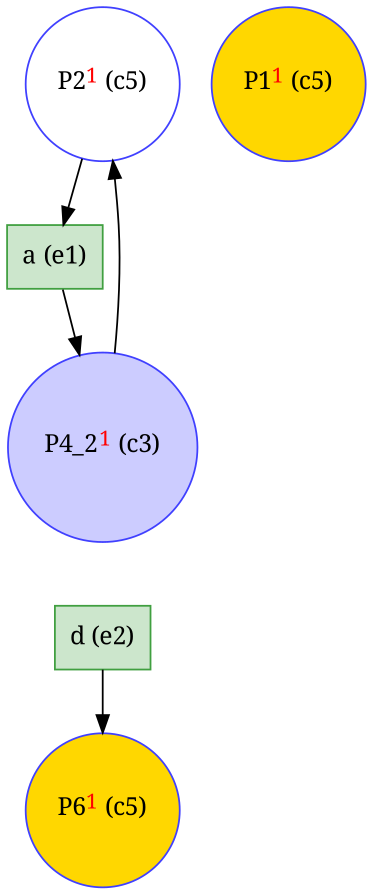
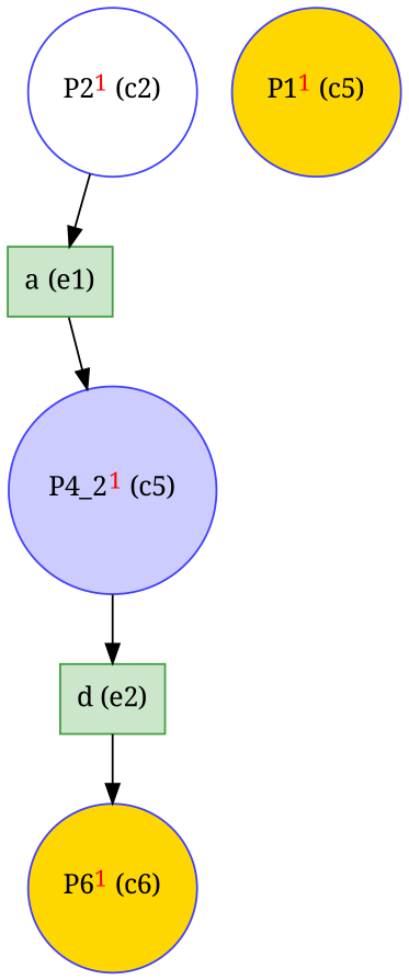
  digraph {
    fontname="Noto Serif"
    node [color="#4040ff" fillcolor="#cce6cc" fontname="Noto Serif" shape=circle style=filled]
    edge [fontname="Noto Serif"]
-   n1 [fillcolor=transparent label=<P2<FONT COLOR="red"><SUP>1</SUP></FONT>&nbsp;(c5)>]
+   n1 [fillcolor=transparent label=<P2<FONT COLOR="red"><SUP>1</SUP></FONT>&nbsp;(c2)>]
    n2 [color="#409f40" label="a (e1)" shape=box]
-   n3 [fillcolor="#ccccff" label=<P4_2<FONT COLOR="red"><SUP>1</SUP></FONT>&nbsp;(c3)>]
+   n3 [fillcolor="#ccccff" label=<P4_2<FONT COLOR="red"><SUP>1</SUP></FONT>&nbsp;(c5)>]
    n4 [color="#409f40" label="d (e2)" shape=box]
-   n5 [fillcolor=gold label=<P6<FONT COLOR="red"><SUP>1</SUP></FONT>&nbsp;(c5)>]
+   n5 [fillcolor=gold label=<P6<FONT COLOR="red"><SUP>1</SUP></FONT>&nbsp;(c6)>]
    n6 [fillcolor=gold label=<P1<FONT COLOR="red"><SUP>1</SUP></FONT>&nbsp;(c5)>]
    n1 -> n2
    n2 -> n3
-   n3 -> n1
+   n3 -> n4
    n4 -> n5
  }
